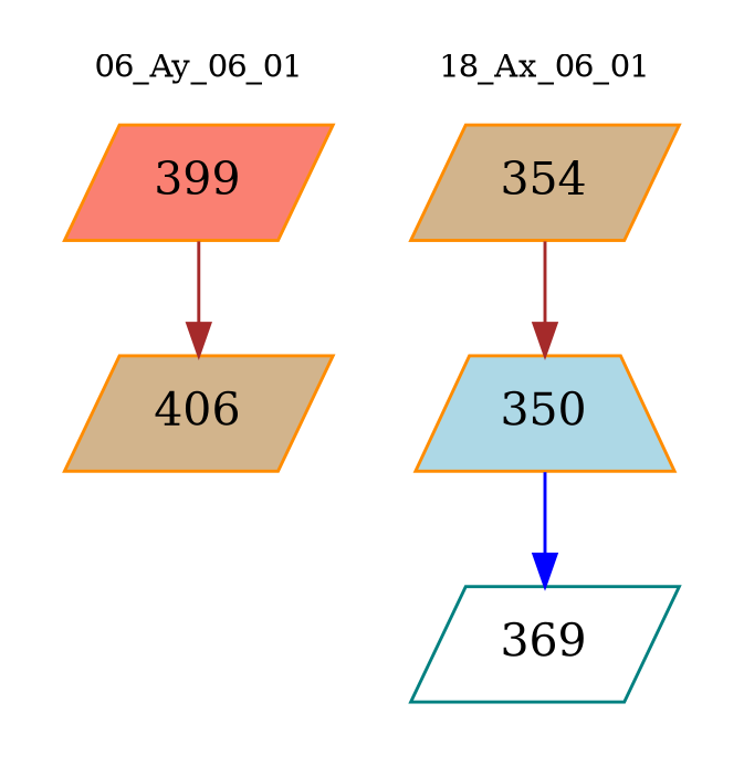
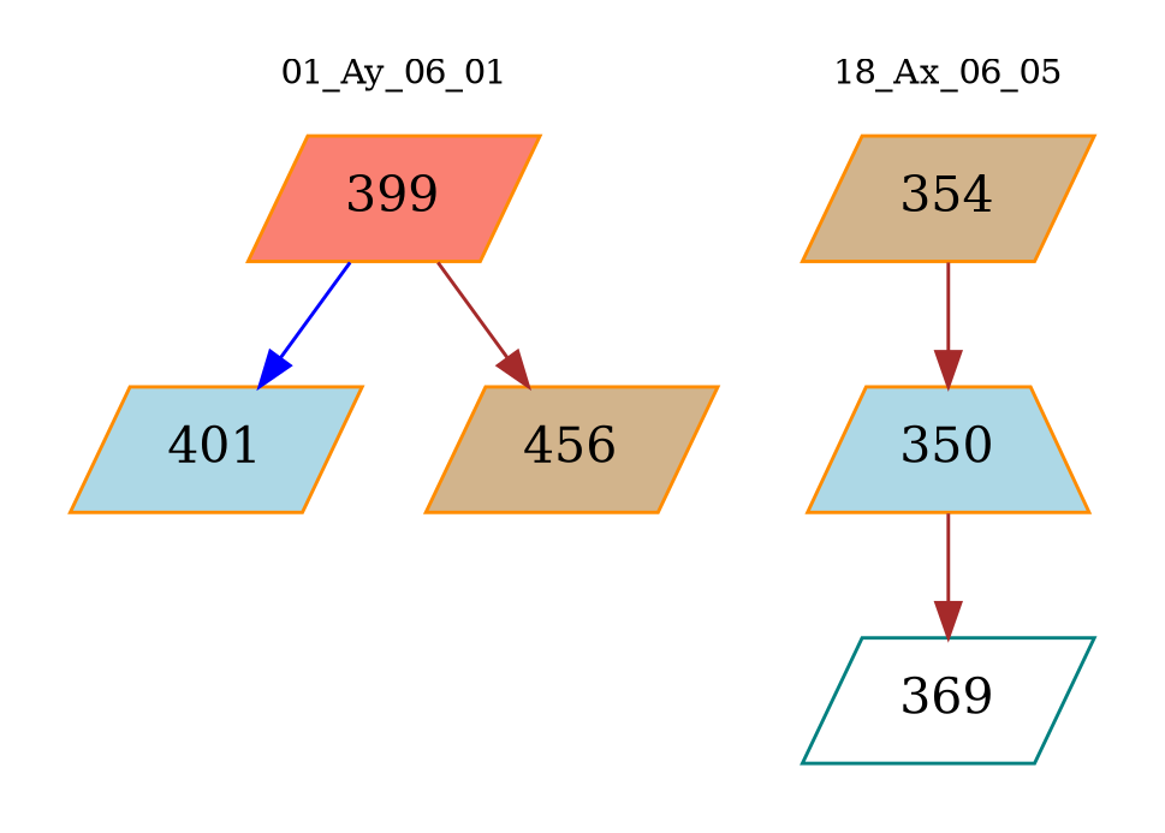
  digraph {
    node [color=darkorange fillcolor=lightblue shape=parallelogram style=filled]
    edge [color=blue]
    n1 [fillcolor=salmon label=399]
-   n3 [fillcolor=tan label=406]
+   n2 [label=401]
+   n3 [fillcolor=tan label=456]
    n4 [label=350 shape=trapezium]
    n5 [fillcolor=tan label=354]
    n6 [color=teal fillcolor=white label=369]
    subgraph cluster_1 {
      color=white
      fontsize=10
-     label="06_Ay_06_01"
+     label="01_Ay_06_01"
      n1
+     n2
      n3
    }
    subgraph cluster_2 {
      color=white
      fontsize=10
-     label="18_Ax_06_01"
+     label="18_Ax_06_05"
      n4
      n5
      n6
    }
+   n1 -> n2
    n1 -> n3 [color=brown]
-   n4 -> n6
+   n4 -> n6 [color=brown]
    n5 -> n4 [color=brown]
  }
